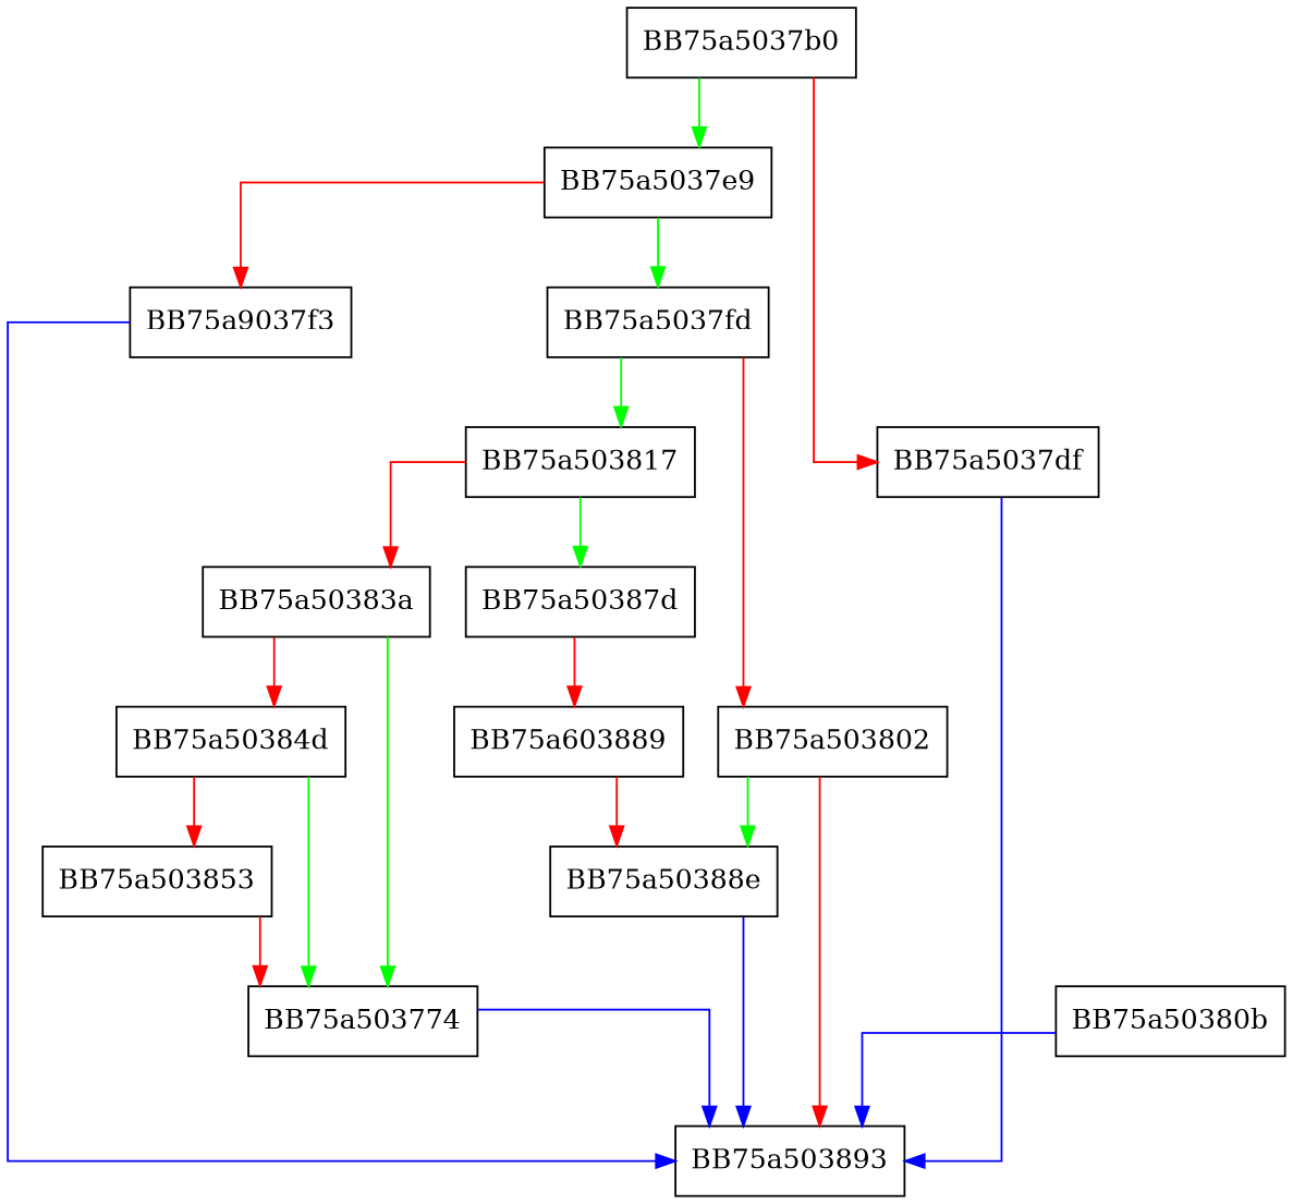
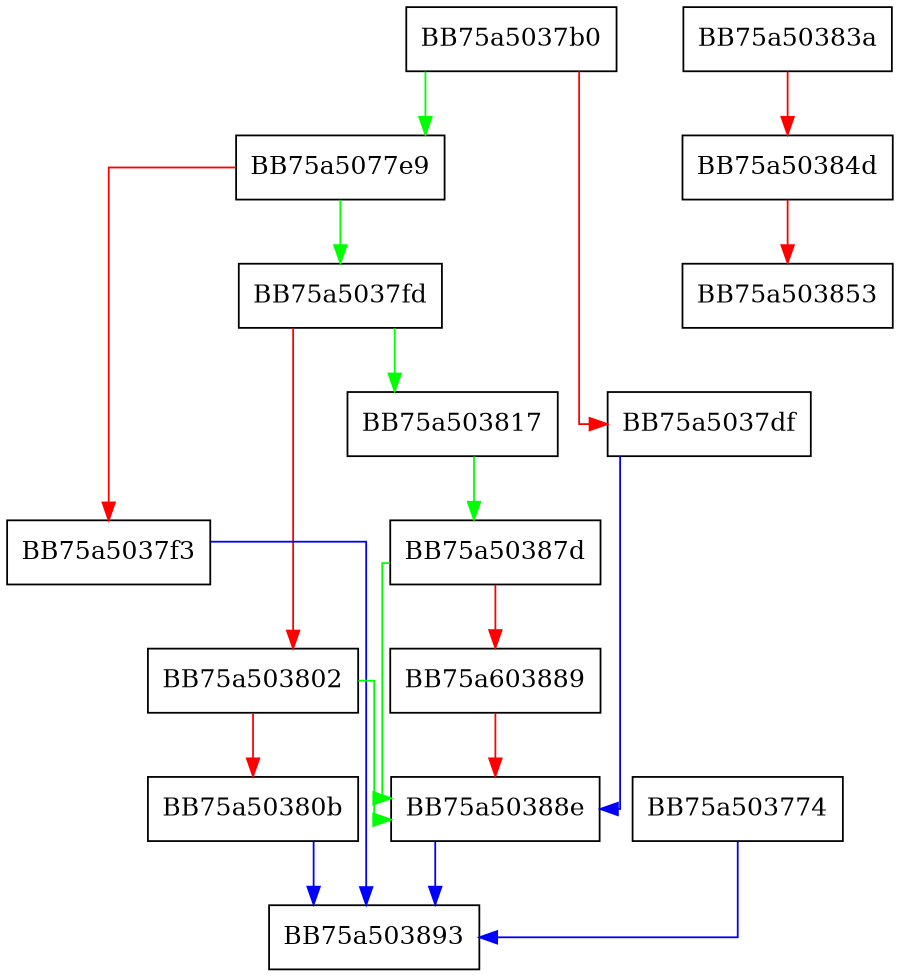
  digraph {
    splines=ortho
    node [shape=box]
    edge [color=red]
    BB75a5037b0
-   BB75a5037e9
+   BB75a5037e9 [label=BB75a5077e9]
    BB75a5037df
    BB75a5037fd
-   BB75a5037f3 [label=BB75a9037f3]
+   BB75a5037f3
    BB75a503893
    BB75a503817
    BB75a503802
    BB75a50387d
    BB75a50383a
    BB75a50388e
    BB75a50380b
    n13 [label=BB75a603889]
    n14 [label=BB75a503774]
    BB75a50384d
    BB75a503853
    BB75a5037b0 -> BB75a5037e9 [color=green]
    BB75a5037b0 -> BB75a5037df
    BB75a5037e9 -> BB75a5037fd [color=green]
    BB75a5037e9 -> BB75a5037f3
-   BB75a5037df -> BB75a503893 [color=blue]
+   BB75a5037df -> BB75a50388e [color=blue]
    BB75a5037fd -> BB75a503817 [color=green]
    BB75a5037fd -> BB75a503802
    BB75a5037f3 -> BB75a503893 [color=blue]
    BB75a503817 -> BB75a50387d [color=green]
-   BB75a503817 -> BB75a50383a
    BB75a503802 -> BB75a50388e [color=green]
-   BB75a503802 -> BB75a503893
+   BB75a503802 -> BB75a50380b
+   BB75a50387d -> BB75a50388e [color=green]
    BB75a50387d -> n13
-   BB75a50383a -> n14 [color=green]
    BB75a50383a -> BB75a50384d
    BB75a50388e -> BB75a503893 [color=blue]
    BB75a50380b -> BB75a503893 [color=blue]
    n13 -> BB75a50388e
    n14 -> BB75a503893 [color=blue]
-   BB75a50384d -> n14 [color=green]
    BB75a50384d -> BB75a503853
-   BB75a503853 -> n14
  }
